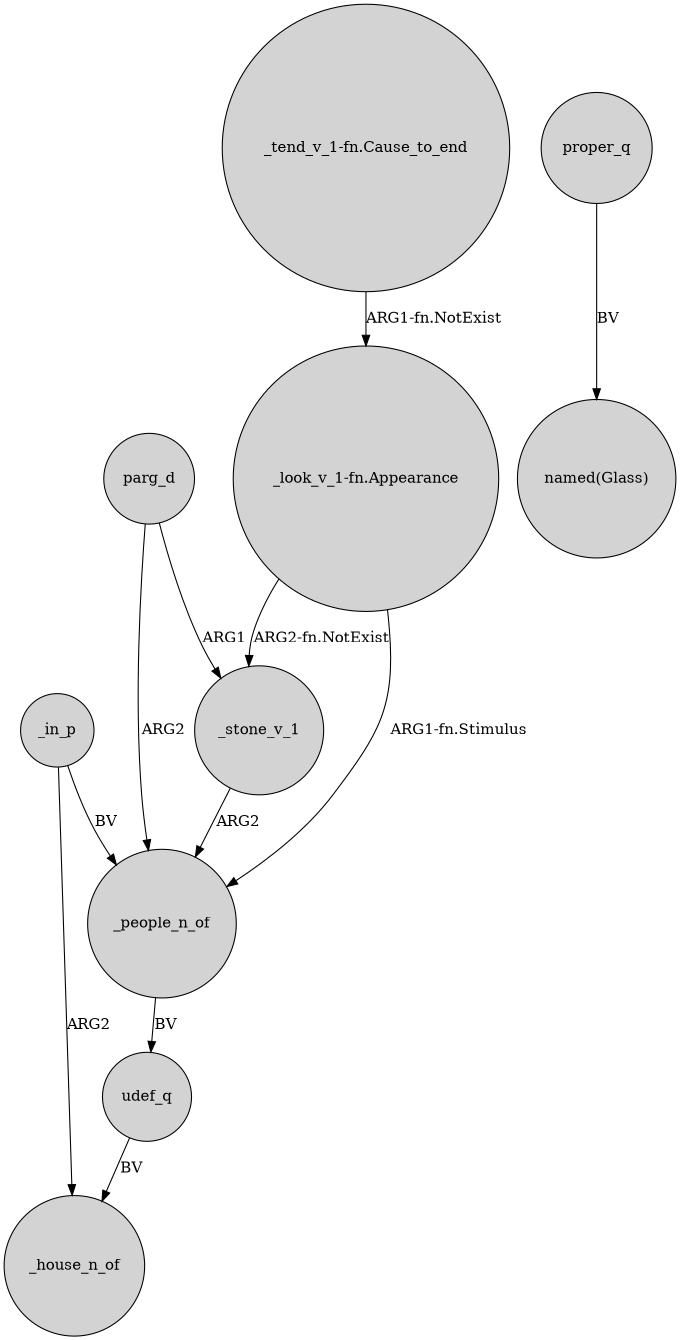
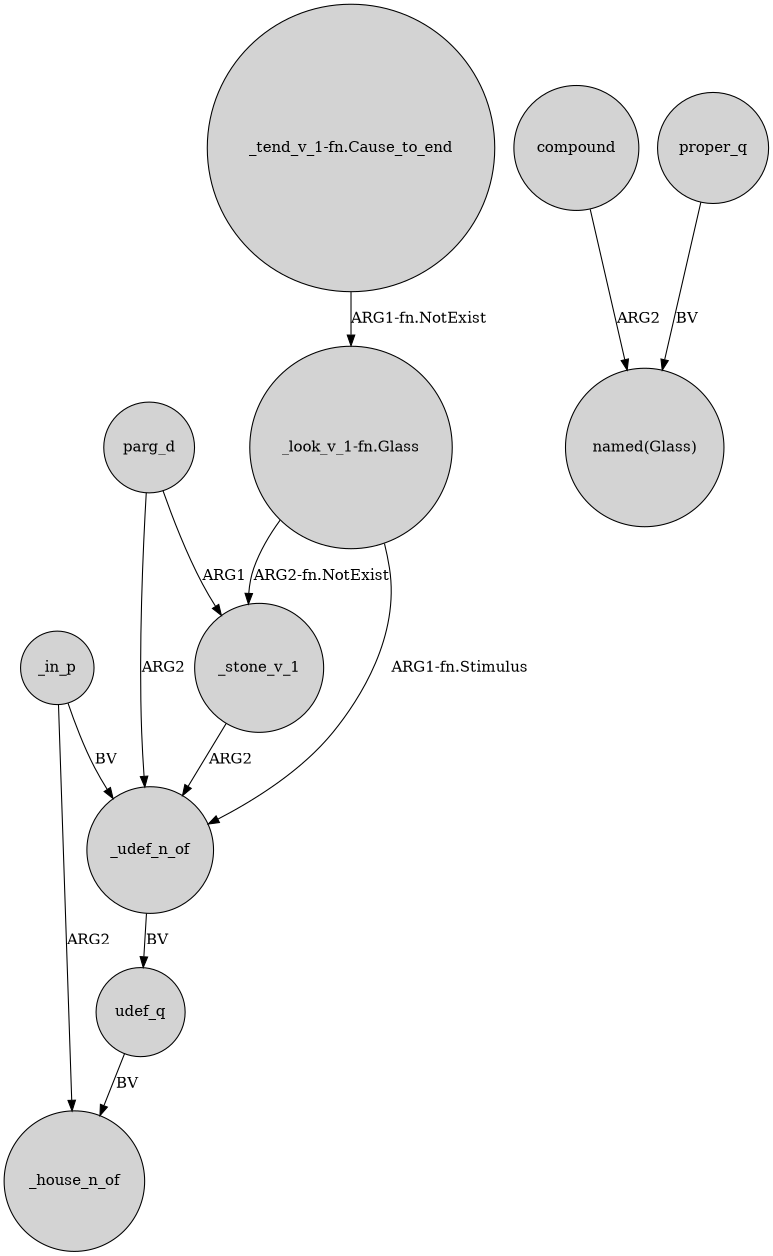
  digraph {
    node [shape=circle style=filled]
    udef_q
    _house_n_of
-   _people_n_of
+   _people_n_of [label=_udef_n_of]
    _in_p
+   compound
    "named(Glass)"
    proper_q
    "_tend_v_1-fn.Cause_to_end"
-   "_look_v_1-fn.Appearance"
+   "_look_v_1-fn.Appearance" [label="_look_v_1-fn.Glass"]
    _stone_v_1
    parg_d
    udef_q -> _house_n_of [label=BV]
    _people_n_of -> udef_q [label=BV]
    _in_p -> _house_n_of [label=ARG2]
    _in_p -> _people_n_of [label=BV]
+   compound -> "named(Glass)" [label=ARG2]
    proper_q -> "named(Glass)" [label=BV]
    "_tend_v_1-fn.Cause_to_end" -> "_look_v_1-fn.Appearance" [label="ARG1-fn.NotExist"]
    "_look_v_1-fn.Appearance" -> _people_n_of [label="ARG1-fn.Stimulus"]
    "_look_v_1-fn.Appearance" -> _stone_v_1 [label="ARG2-fn.NotExist"]
    _stone_v_1 -> _people_n_of [label=ARG2]
    parg_d -> _people_n_of [label=ARG2]
    parg_d -> _stone_v_1 [label=ARG1]
  }
